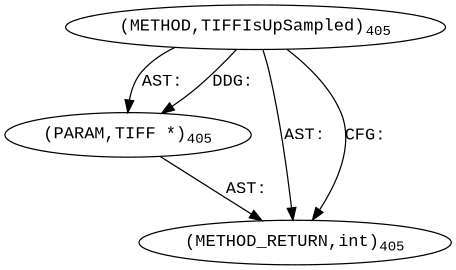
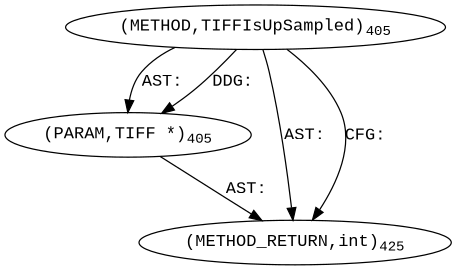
  digraph {
    fontname="Liberation Mono"
    node [fontname="Liberation Mono"]
    edge [fontname="Liberation Mono"]
    n1 [label=<(METHOD,TIFFIsUpSampled)<SUB>405</SUB>>]
    n2 [label=<(PARAM,TIFF *)<SUB>405</SUB>>]
-   n3 [label=<(METHOD_RETURN,int)<SUB>405</SUB>>]
+   n3 [label=<(METHOD_RETURN,int)<SUB>425</SUB>>]
    n1 -> n2 [label="AST: "]
    n1 -> n2 [label="DDG: "]
    n1 -> n3 [label="AST: "]
    n1 -> n3 [label="CFG: "]
    n2 -> n3 [label="AST: "]
  }
